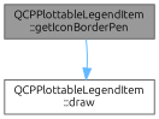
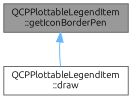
  digraph {
    rankdir=TB
    fontname=Ubuntu
    node [fontname=Ubuntu fontsize=10 shape=box style=filled]
    n1 [color=gray40 fillcolor=grey60 fontcolor=black height=0.2 label="QCPPlottableLegendItem\l::getIconBorderPen" width=0.4]
    n2 [color=grey40 fillcolor=white height=0.2 label="QCPPlottableLegendItem\l::draw" width=0.4]
-   n2 -> n1 [color=steelblue1 dir=back fontname=Ubuntu fontsize=10 labelfontname=Helvetica labelfontsize=10 style=solid]
+   n1 -> n2 [color=steelblue1 dir=back fontname=Ubuntu fontsize=10 labelfontname=Helvetica labelfontsize=10 style=solid]
  }
